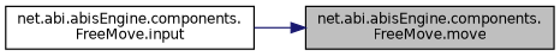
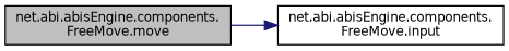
  digraph {
    rankdir=RL
    node [color=black fontname=Helvetica fontsize=10 shape=record style=filled]
    n1 [fillcolor=grey75 fontcolor=black height=0.2 label="net.abi.abisEngine.components.\lFreeMove.move" width=0.4]
    n2 [fillcolor=white height=0.2 label="net.abi.abisEngine.components.\lFreeMove.input" width=0.4]
-   n1 -> n2 [color=midnightblue dir=back fontname=Helvetica fontsize=10 labelfontname=Helvetica labelfontsize=10 style=solid]
+   n2 -> n1 [color=midnightblue dir=back fontname=Helvetica fontsize=10 labelfontname=Helvetica labelfontsize=10 style=solid]
  }
